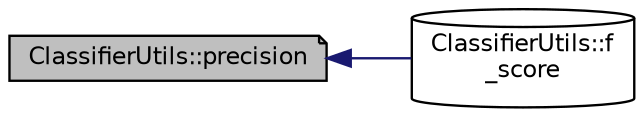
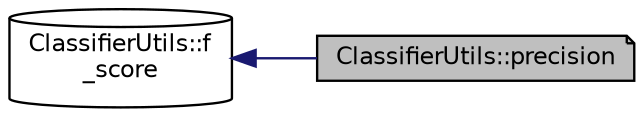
  digraph {
    rankdir=LR
    node [color=black fontname=Helvetica fontsize=10]
    n1 [fillcolor=grey75 fontcolor=black height=0.2 label="ClassifierUtils::precision" shape=note style=filled width=0.4]
    n2 [height=0.2 label="ClassifierUtils::f\l_score" shape=cylinder width=0.4]
-   n1 -> n2 [color=midnightblue dir=back fontname=Helvetica fontsize=10 labelfontname=Helvetica labelfontsize=10 style=solid]
+   n2 -> n1 [color=midnightblue dir=back fontname=Helvetica fontsize=10 labelfontname=Helvetica labelfontsize=10 style=solid]
  }
